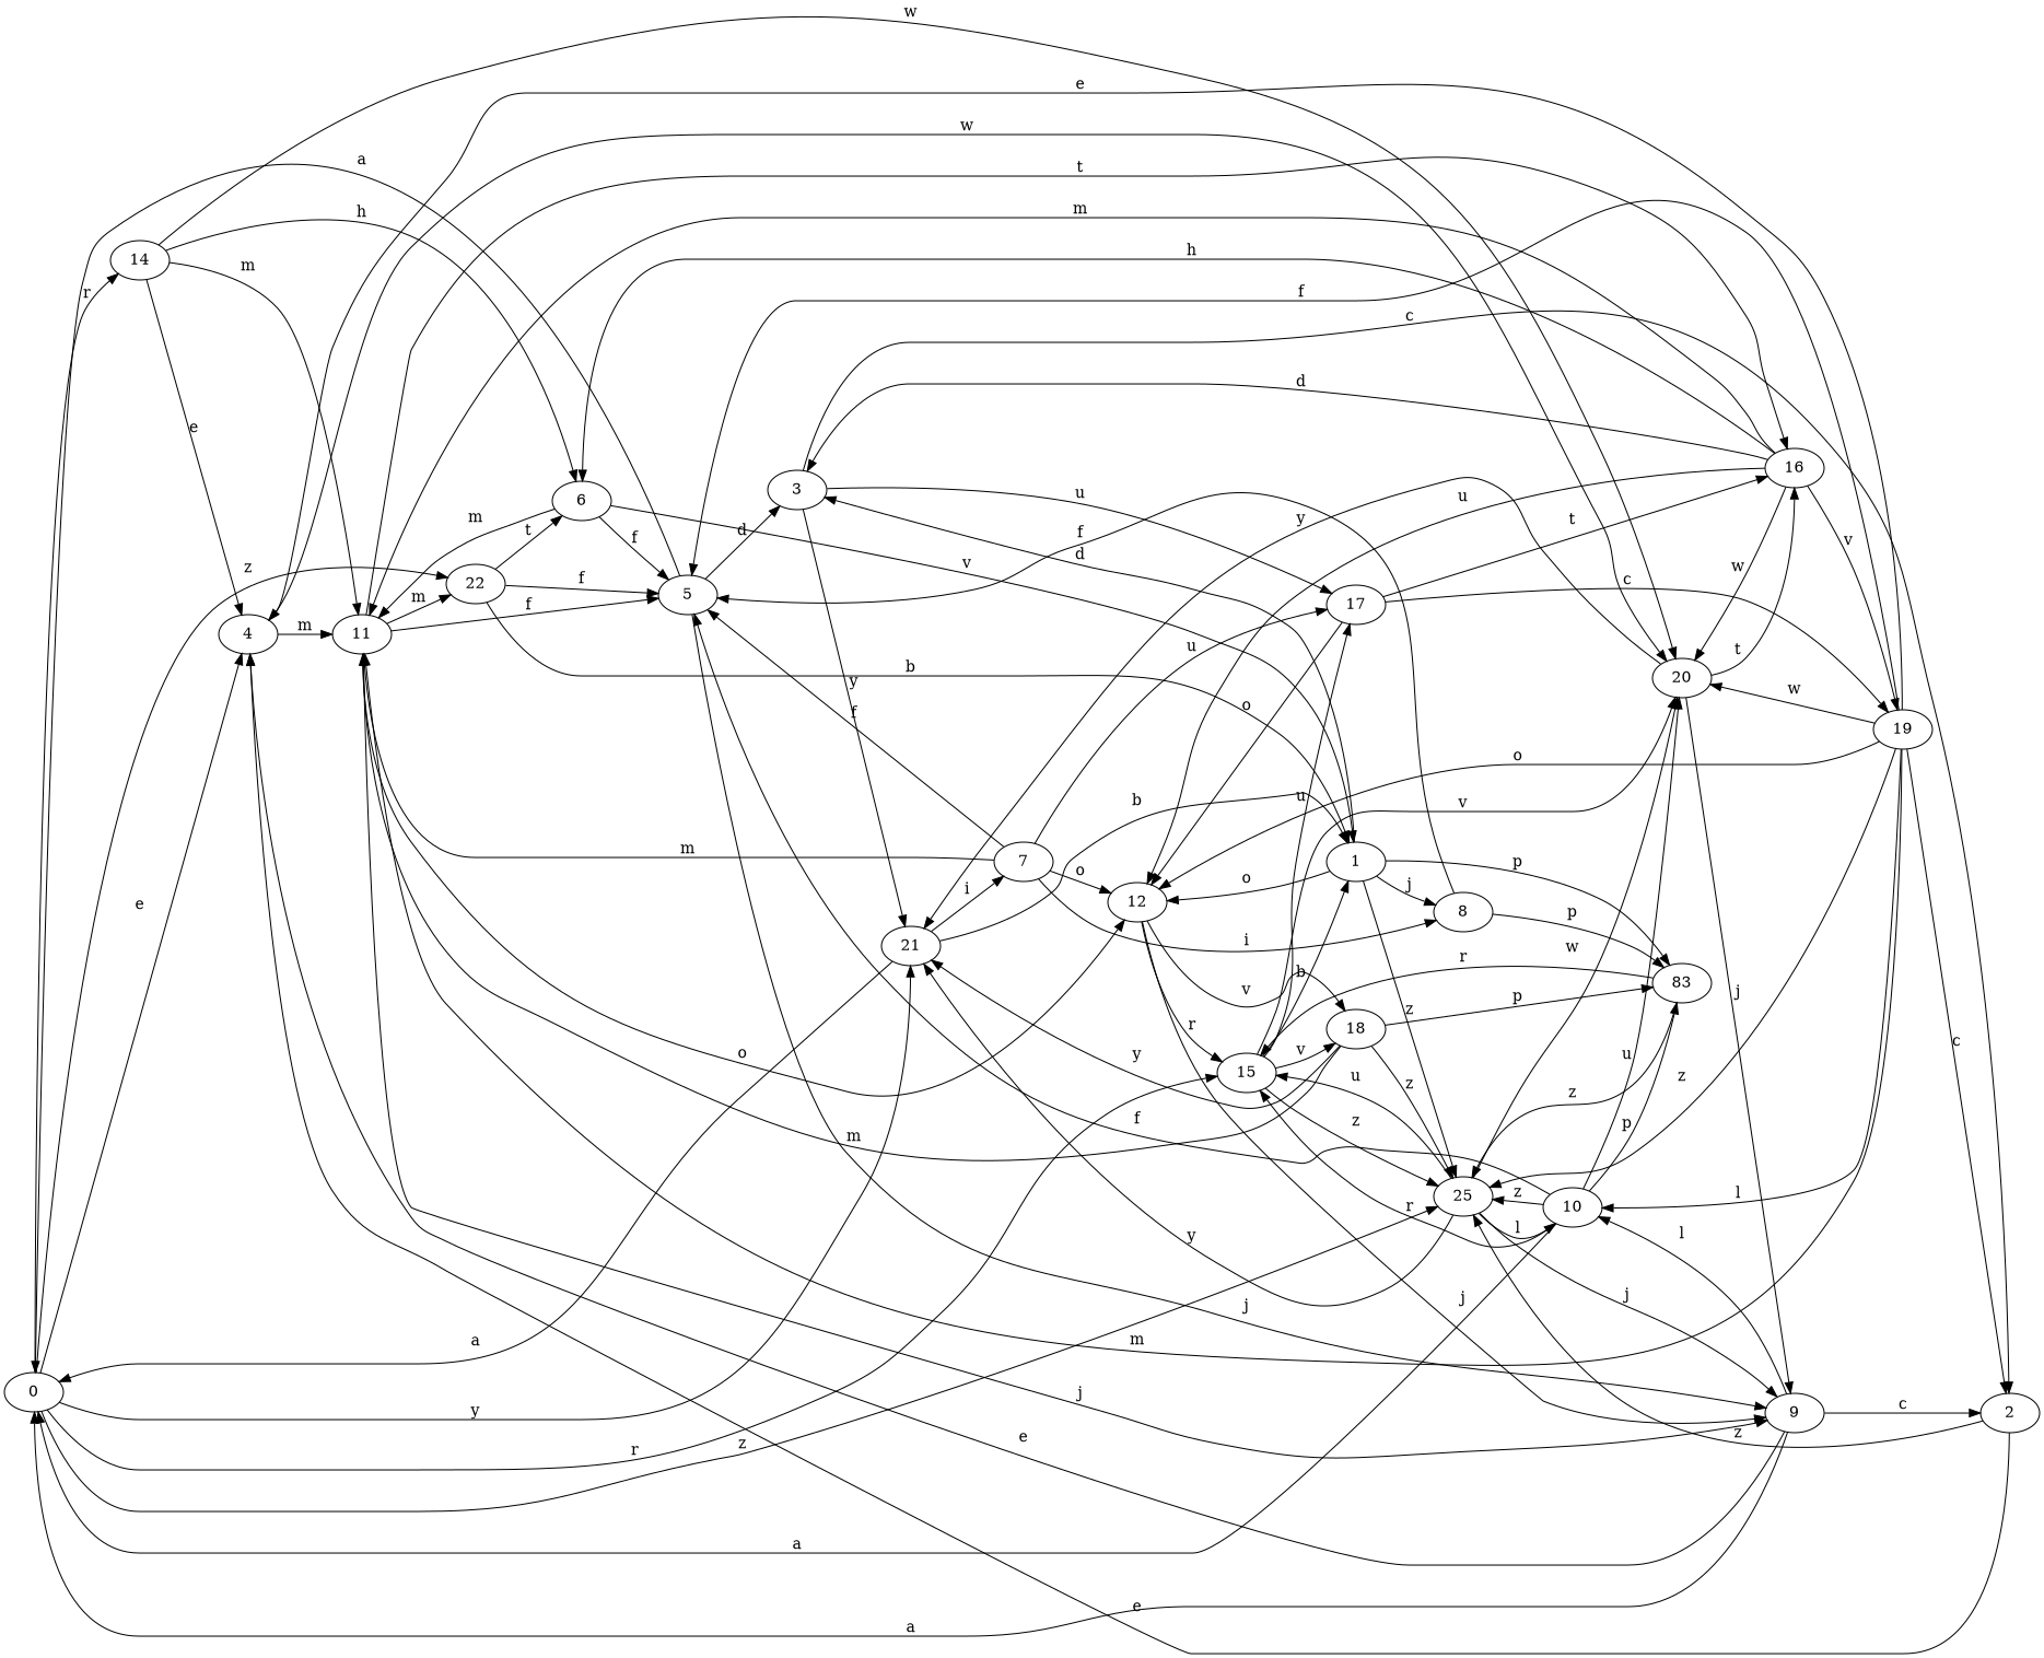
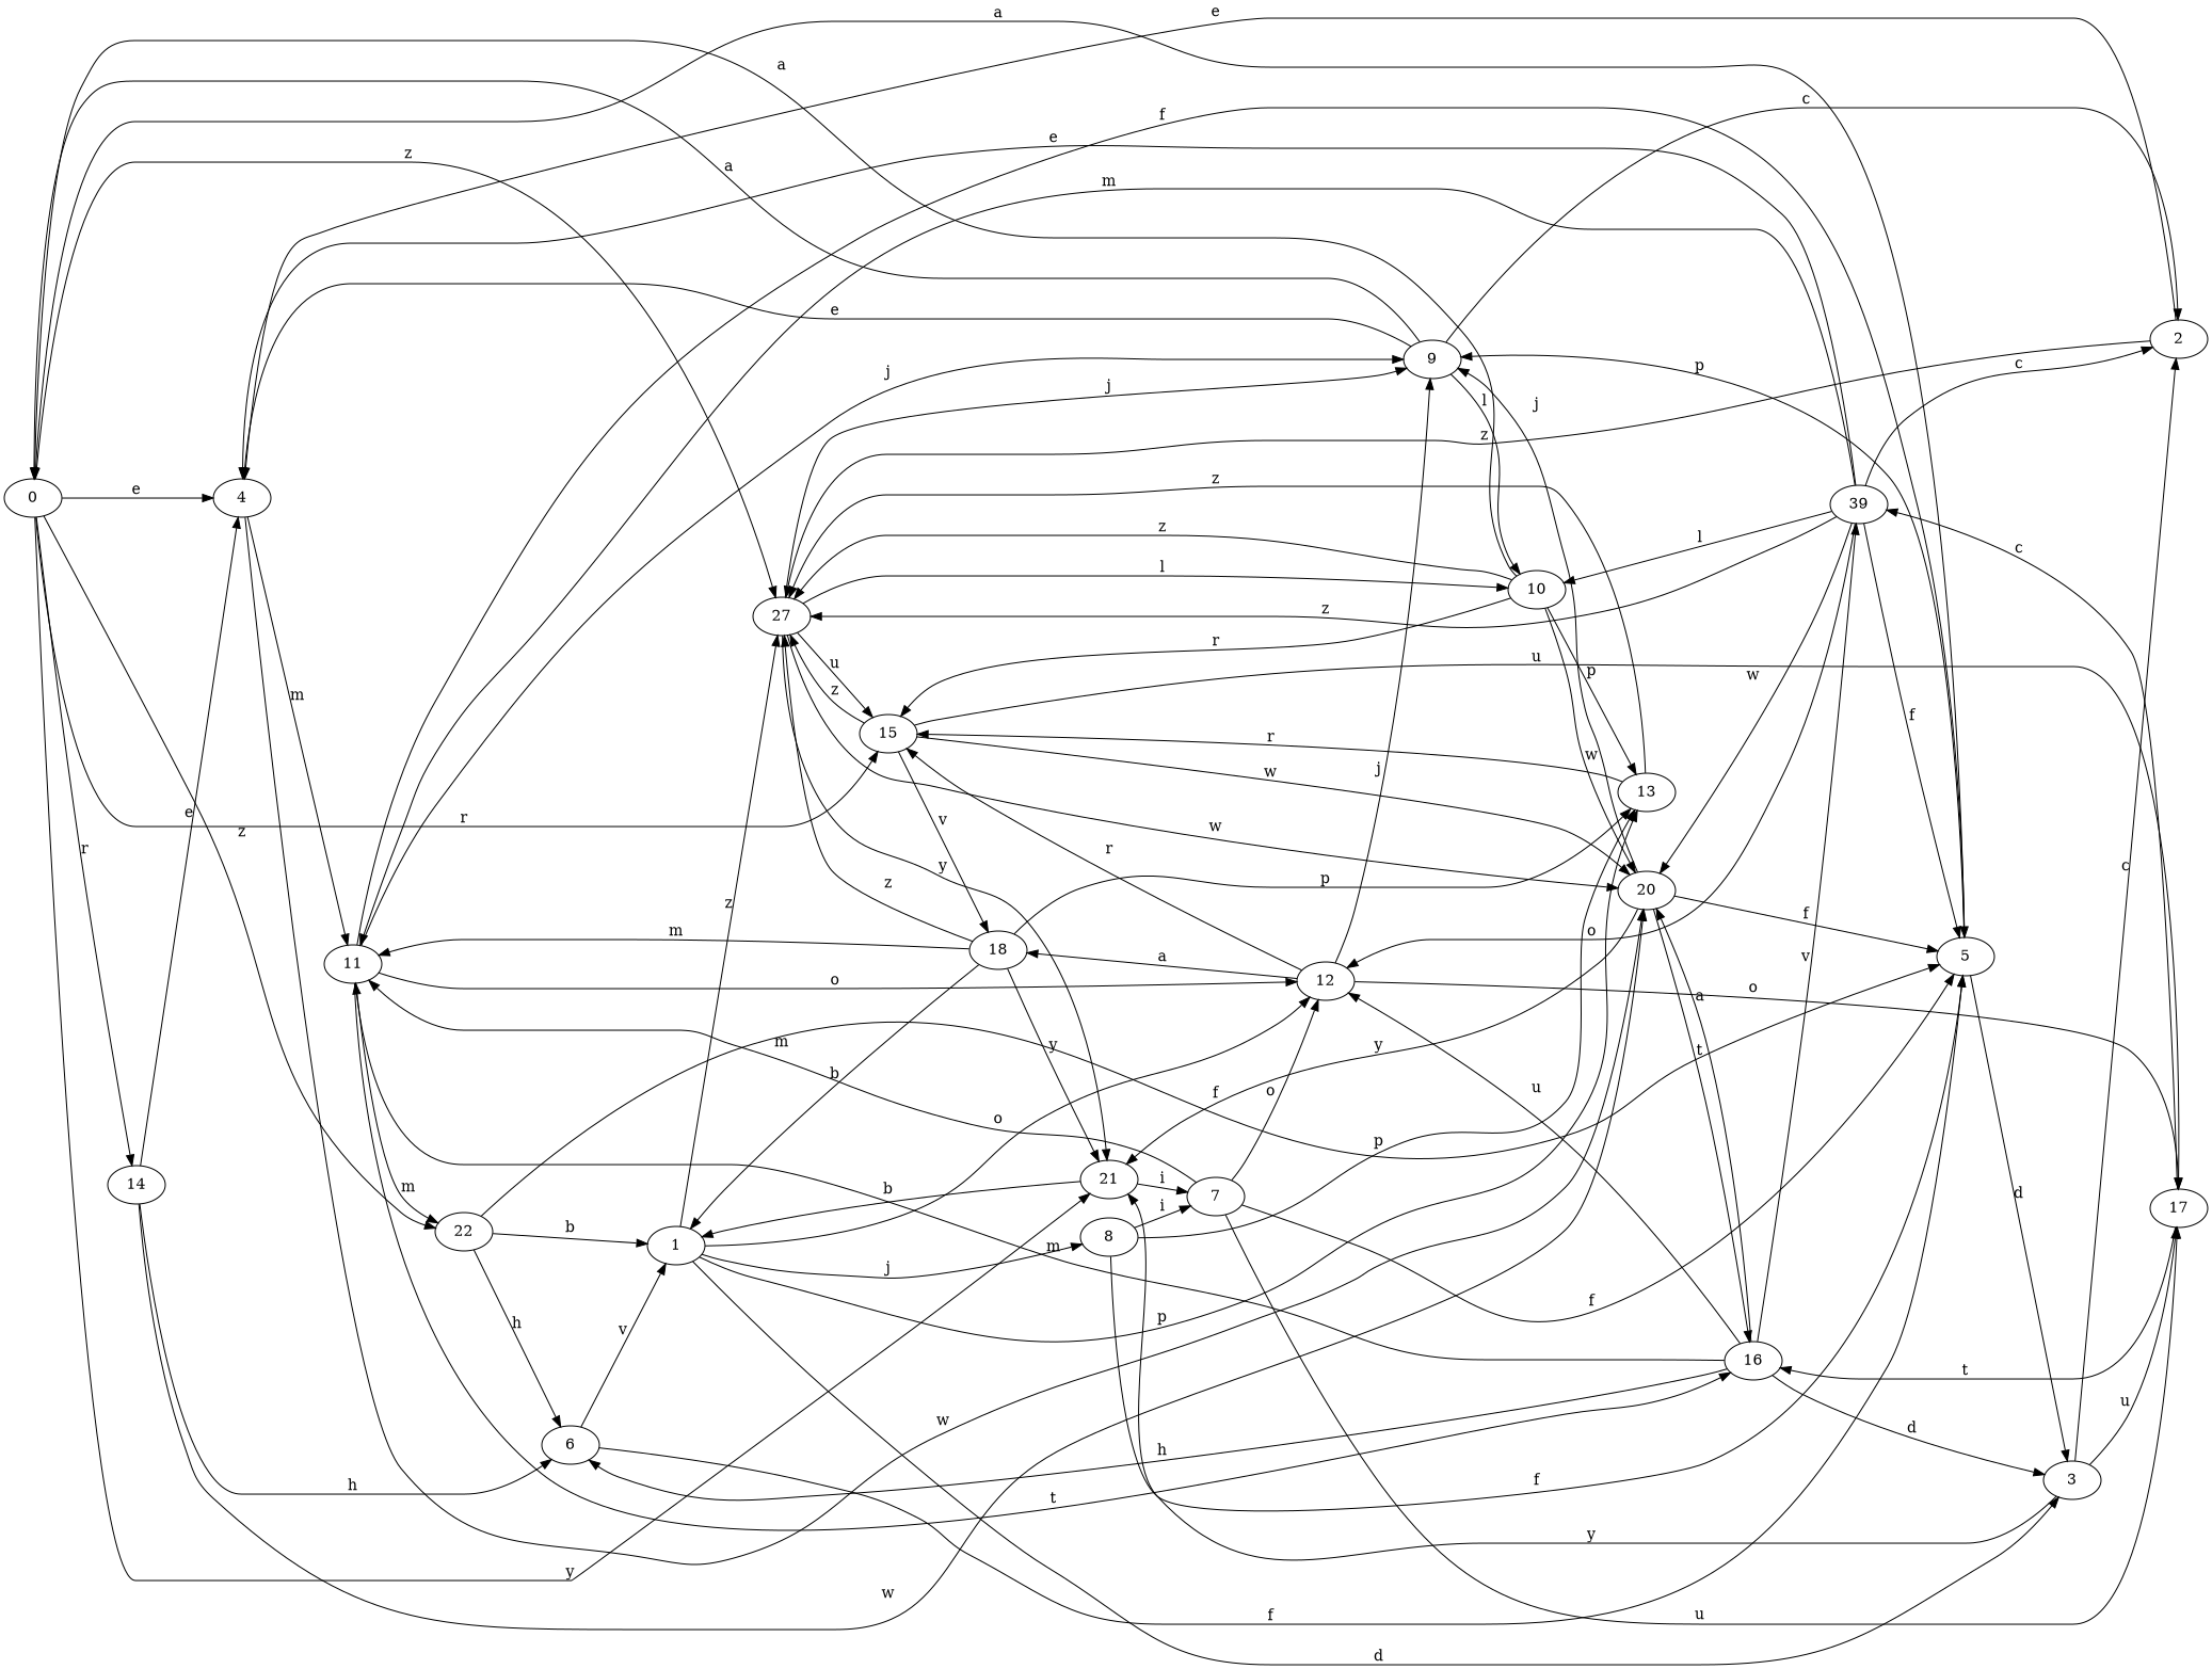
  strict digraph {
    rankdir=LR
    0
    4
    14
    15
    21
    22
-   25
+   25 [label=27]
    11
    20
    6
    17
    18
    1
    7
    5
    9
    10
    3
    8
-   13 [label=83]
+   13
    12
    2
    16
-   19
+   19 [label=39]
    0 -> 4 [label=e]
    0 -> 14 [label=r]
    0 -> 15 [label=r]
    0 -> 21 [label=y]
    0 -> 22 [label=z]
    0 -> 25 [label=z]
    4 -> 11 [label=m]
    4 -> 20 [label=w]
    14 -> 4 [label=e]
-   14 -> 11 [label=m]
    14 -> 20 [label=w]
    14 -> 6 [label=h]
    15 -> 25 [label=z]
-   15 -> 20 [label=v]
+   15 -> 20 [label=w]
    15 -> 17 [label=u]
    15 -> 18 [label=v]
-   21 -> 0 [label=a]
    21 -> 1 [label=b]
    21 -> 7 [label=i]
-   22 -> 6 [label=t]
+   22 -> 6 [label=h]
    22 -> 1 [label=b]
    22 -> 5 [label=f]
    25 -> 15 [label=u]
    25 -> 21 [label=y]
    25 -> 20 [label=w]
    25 -> 9 [label=j]
    25 -> 10 [label=l]
    11 -> 22 [label=m]
    11 -> 5 [label=f]
    11 -> 9 [label=j]
    11 -> 12 [label=o]
    11 -> 16 [label=t]
    20 -> 21 [label=y]
    20 -> 9 [label=j]
    20 -> 16 [label=t]
-   6 -> 11 [label=m]
    6 -> 1 [label=v]
    6 -> 5 [label=f]
-   17 -> 12 [label=o]
+   12 -> 17 [label=o]
    17 -> 16 [label=t]
    17 -> 19 [label=c]
    18 -> 21 [label=y]
    18 -> 25 [label=z]
    18 -> 11 [label=m]
-   15 -> 1 [label=b]
+   18 -> 1 [label=b]
    18 -> 13 [label=p]
    1 -> 25 [label=z]
    1 -> 3 [label=d]
    1 -> 8 [label=j]
    1 -> 13 [label=p]
    1 -> 12 [label=o]
    7 -> 11 [label=m]
    7 -> 17 [label=u]
    7 -> 5 [label=f]
    7 -> 12 [label=o]
    5 -> 0 [label=a]
-   5 -> 9 [label=j]
+   5 -> 9 [label=p]
    5 -> 3 [label=d]
    9 -> 0 [label=a]
    9 -> 4 [label=e]
    9 -> 10 [label=l]
    9 -> 2 [label=c]
    10 -> 0 [label=a]
    10 -> 15 [label=r]
    10 -> 25 [label=z]
-   10 -> 20 [label=u]
-   10 -> 5 [label=f]
+   10 -> 20 [label=w]
+   20 -> 5 [label=f]
    10 -> 13 [label=p]
    3 -> 21 [label=y]
    3 -> 17 [label=u]
    3 -> 2 [label=c]
-   7 -> 8 [label=i]
+   8 -> 7 [label=i]
    8 -> 5 [label=f]
    8 -> 13 [label=p]
    13 -> 15 [label=r]
    13 -> 25 [label=z]
    12 -> 15 [label=r]
-   12 -> 18 [label=v]
+   12 -> 18 [label=a]
    12 -> 9 [label=j]
    2 -> 4 [label=e]
    2 -> 25 [label=z]
    16 -> 11 [label=m]
-   16 -> 20 [label=w]
+   16 -> 20 [label=a]
    16 -> 6 [label=h]
    16 -> 3 [label=d]
    16 -> 12 [label=u]
    16 -> 19 [label=v]
    19 -> 4 [label=e]
    19 -> 25 [label=z]
    19 -> 11 [label=m]
    19 -> 20 [label=w]
    19 -> 5 [label=f]
    19 -> 10 [label=l]
    19 -> 12 [label=o]
    19 -> 2 [label=c]
  }
